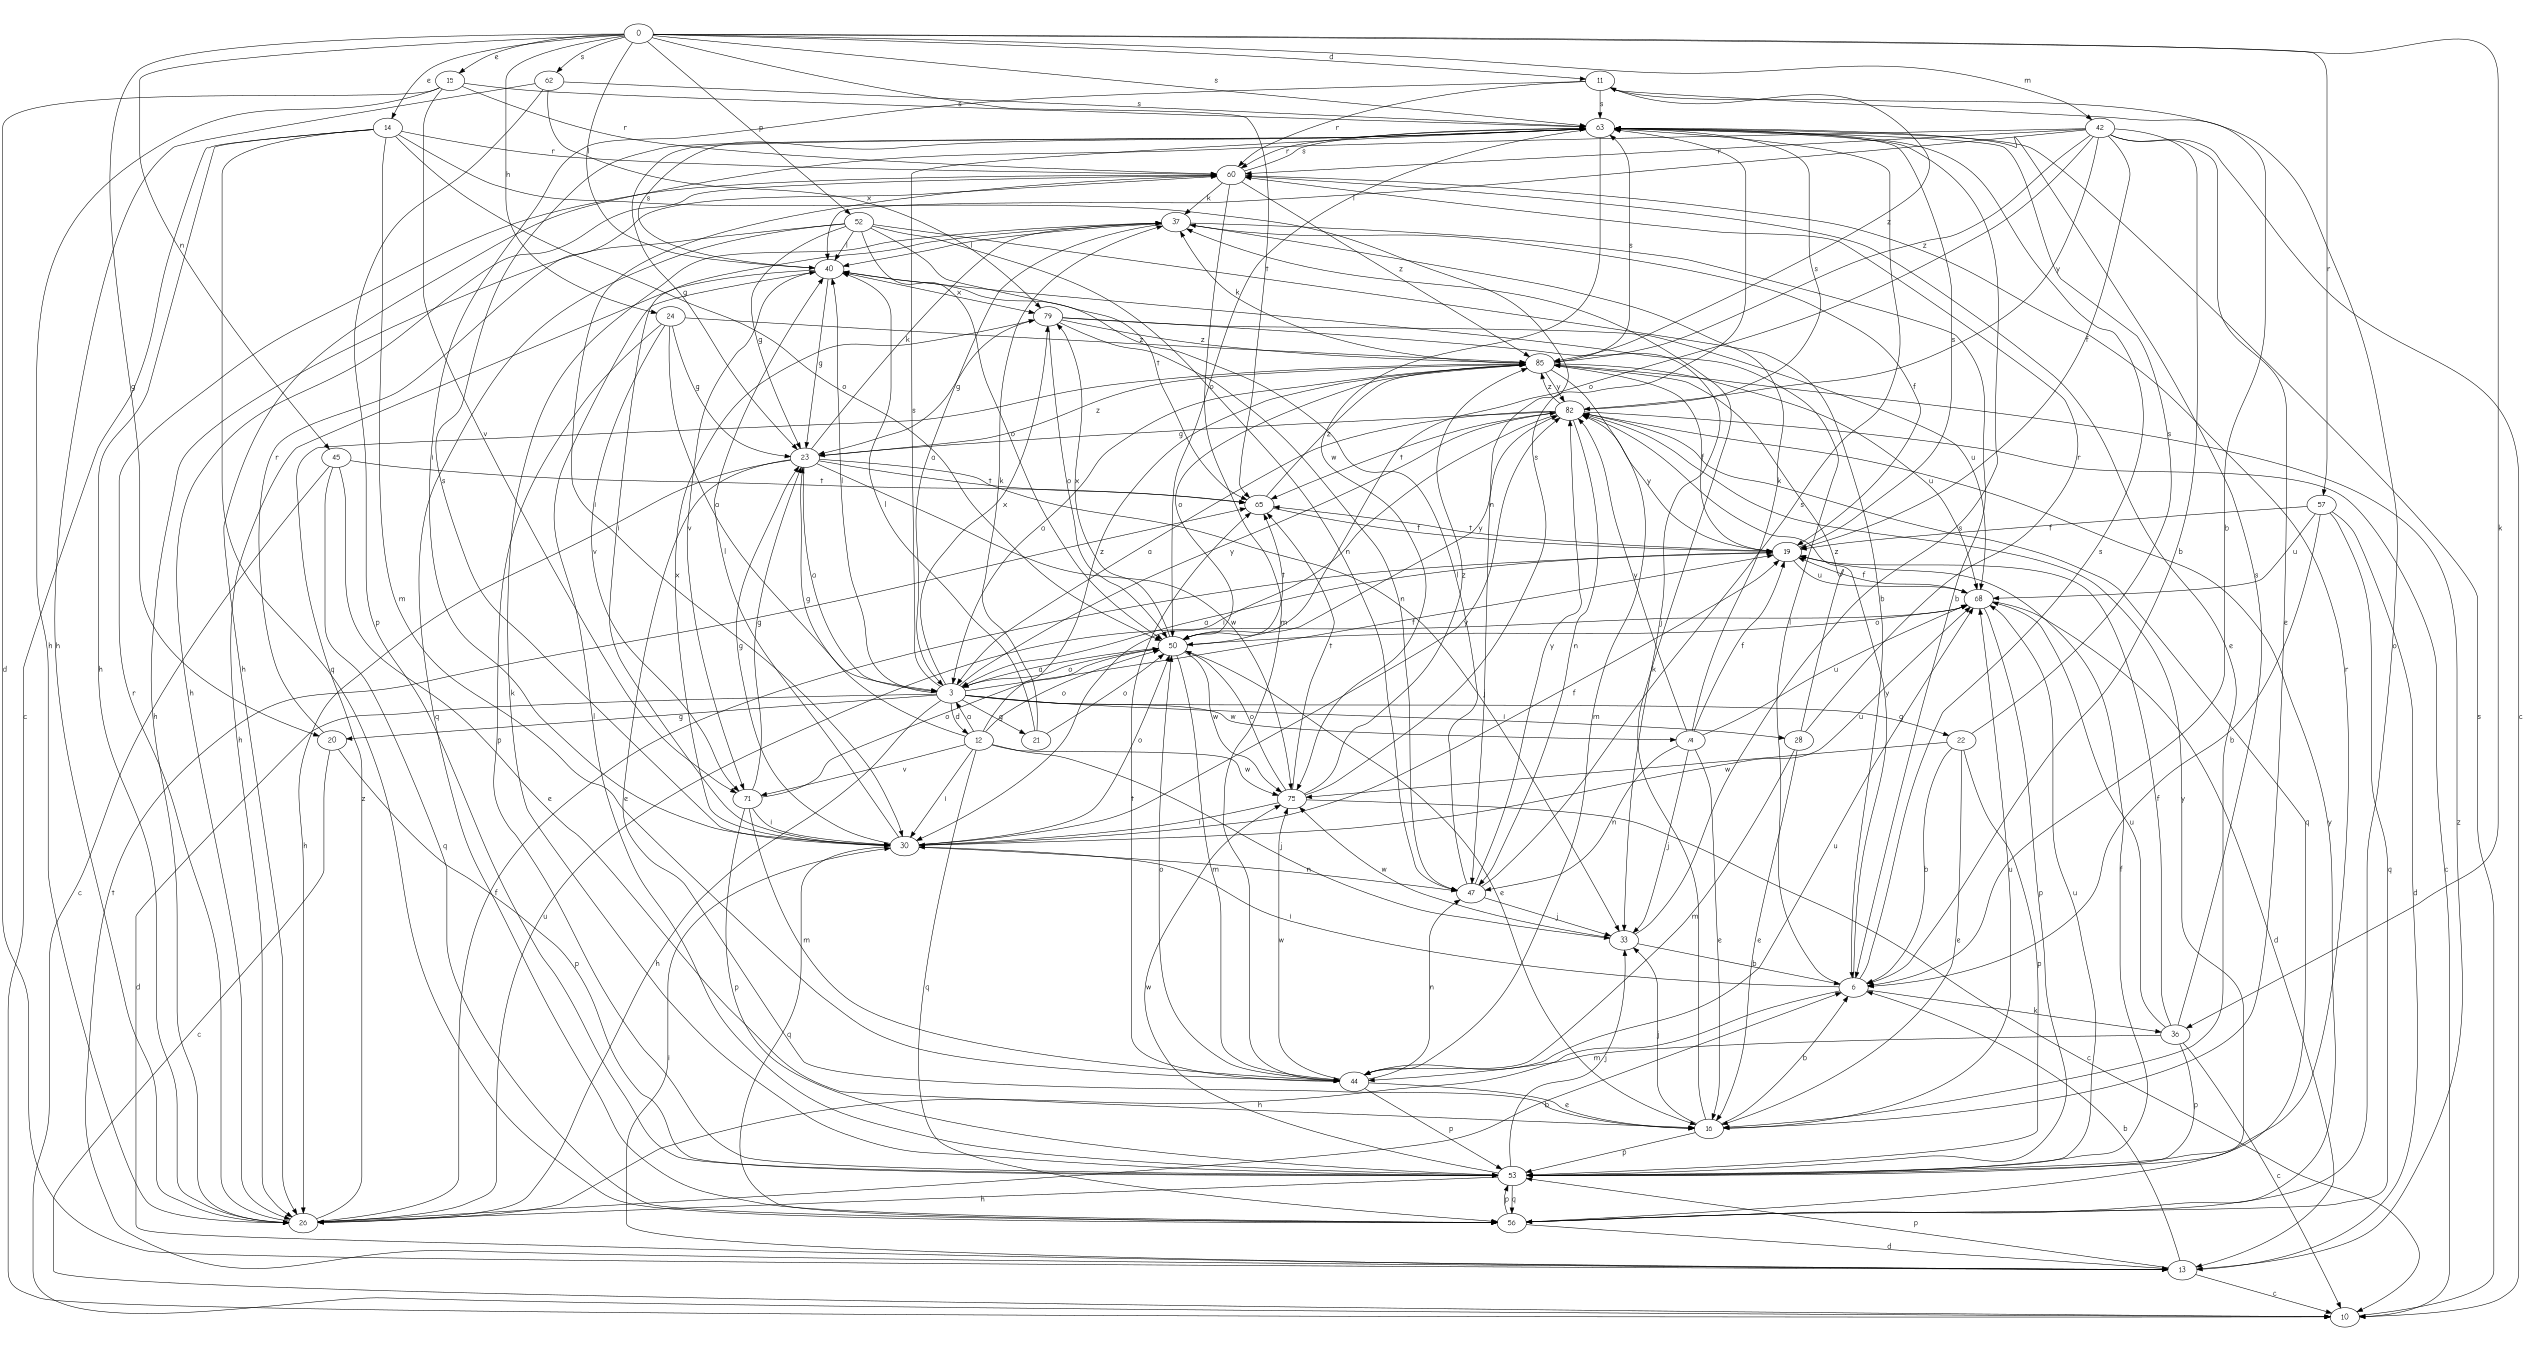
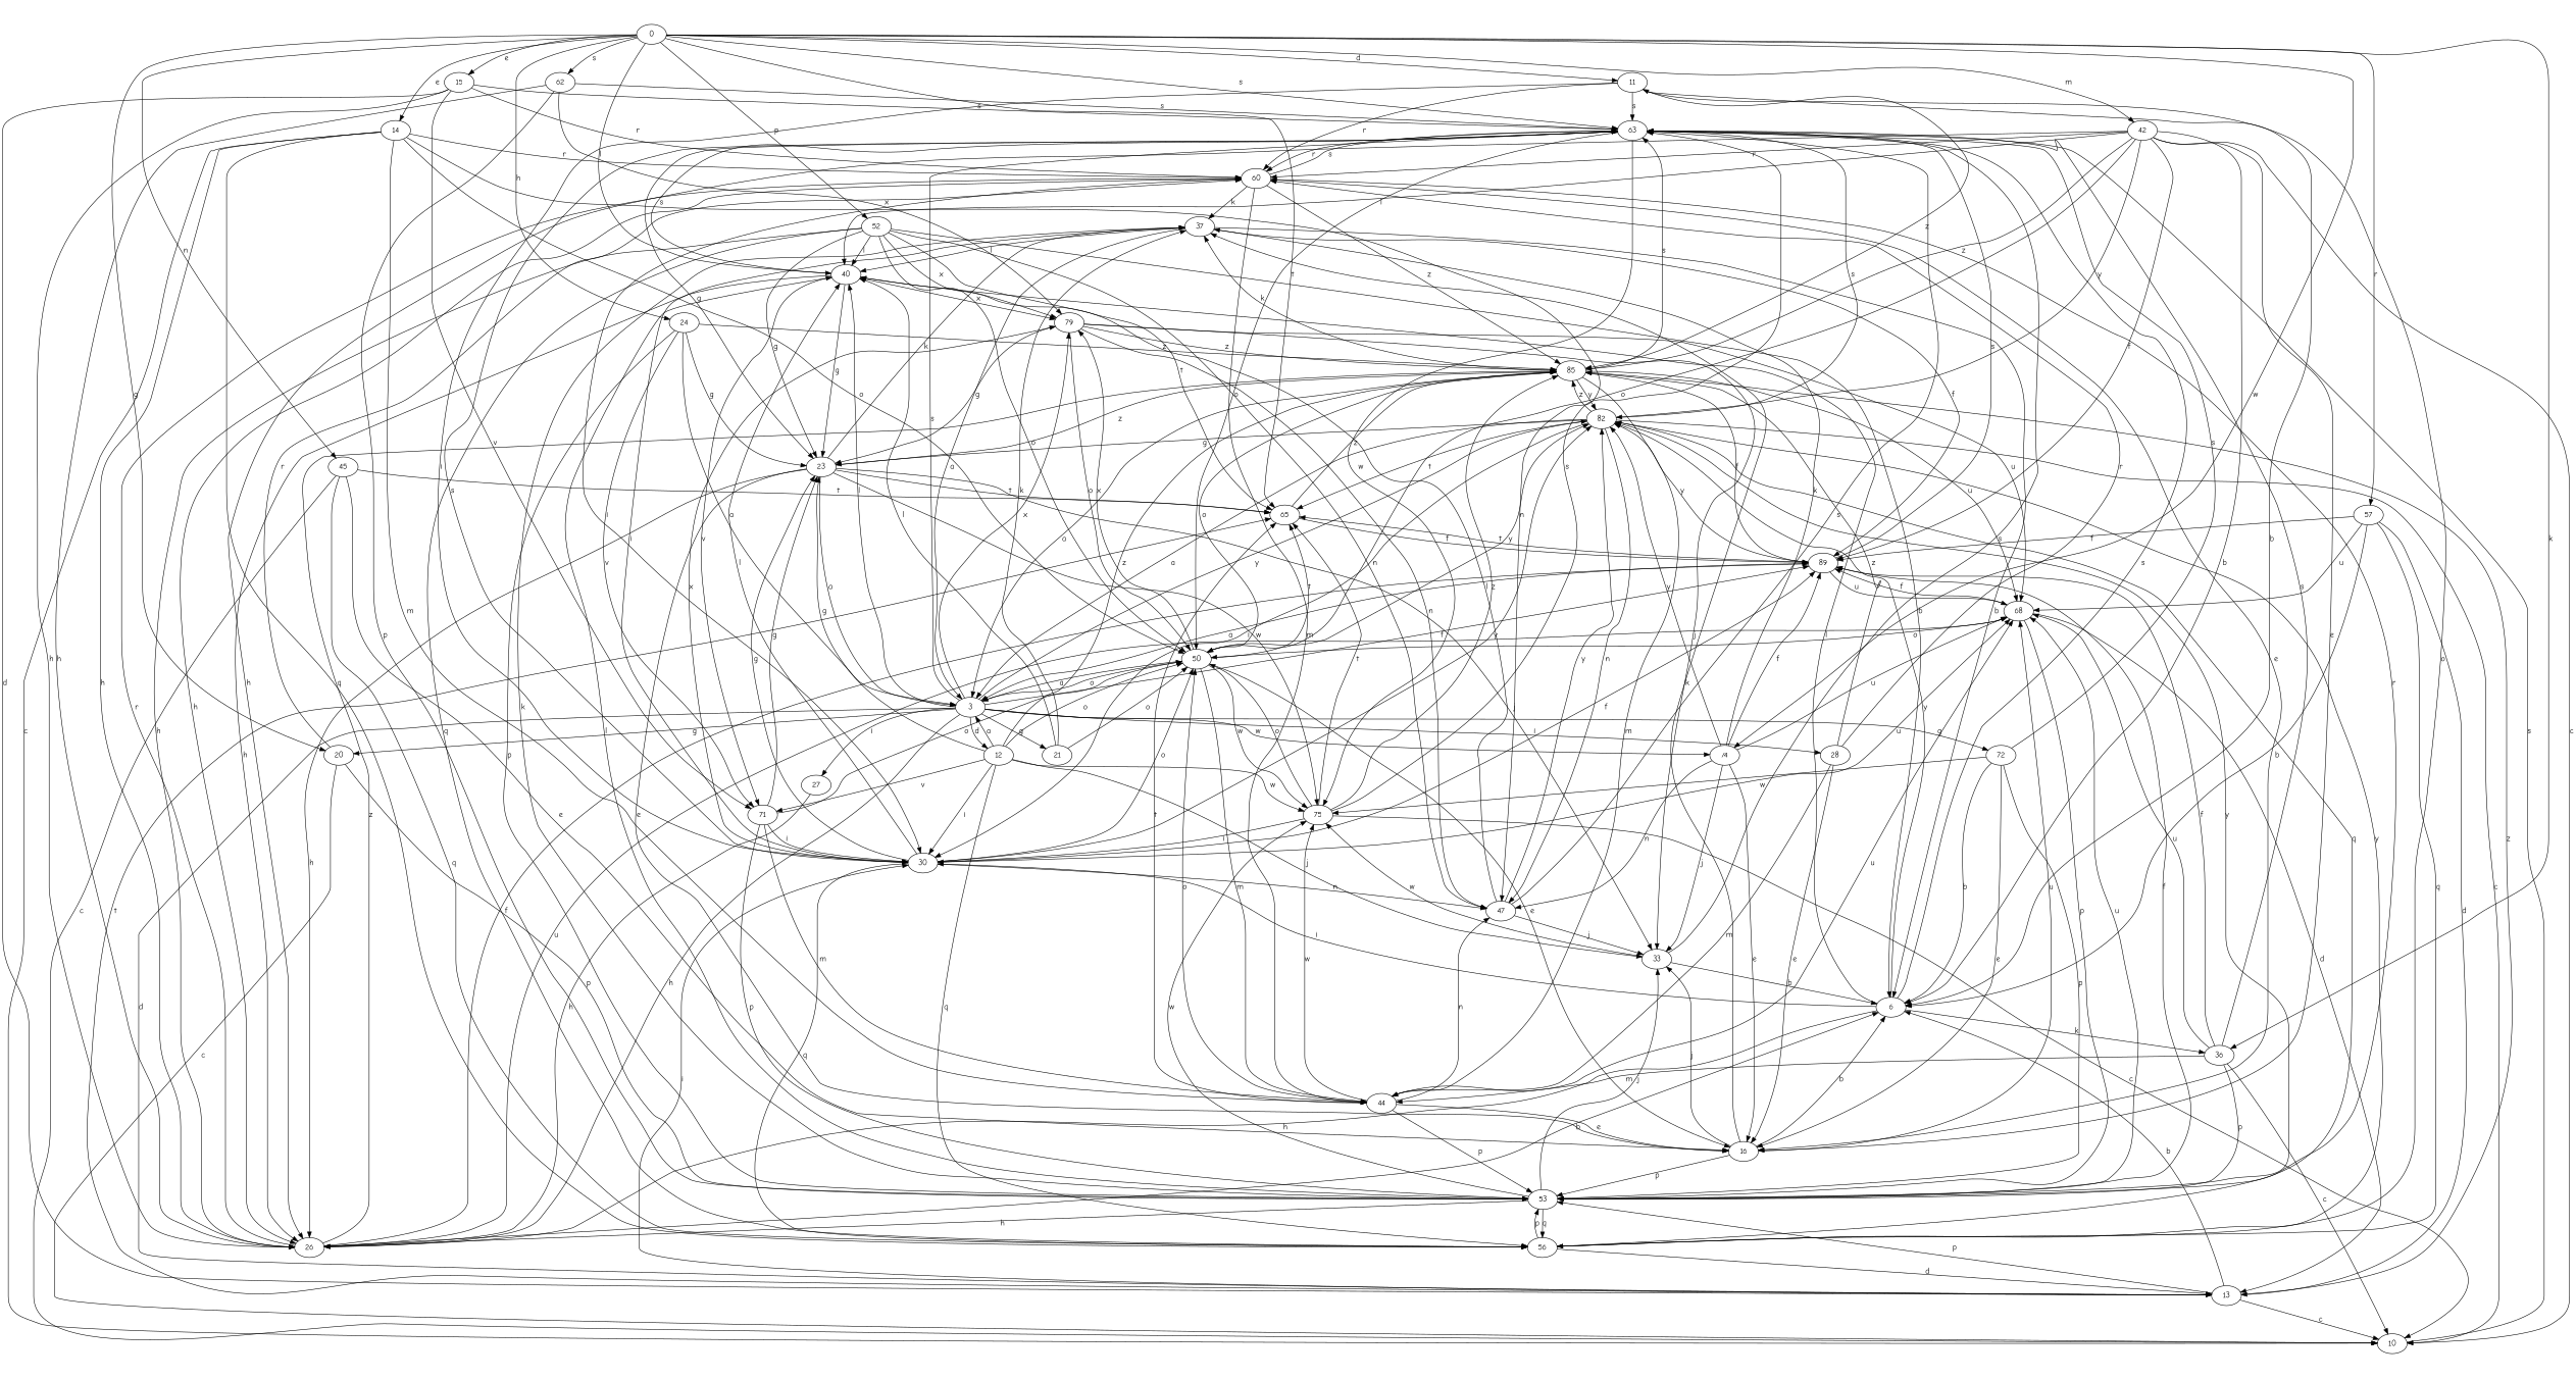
  strict digraph {
    fontname="Comic Neue"
    node [fontname="Comic Neue"]
    edge [fontname="Comic Neue"]
    0
    11
    14
    15
    20
    24
    36
    40
    42
    45
    52
    57
    62
    63
    65
    74
    6
    30
    60
    85
    26
    50
    10
    56
    44
    47
    13
    71
    53
    3
    23
-   19
+   19 [label=89]
    68
    79
    82
    16
    75
    33
    37
    12
    21
-   22
+   22 [label=72]
+   27
    28
    0 -> 11 [label=d]
    0 -> 14 [label=e]
    0 -> 15 [label=e]
    0 -> 20 [label=g]
    0 -> 24 [label=h]
    0 -> 36 [label=k]
    0 -> 40 [label=l]
    0 -> 42 [label=m]
    0 -> 45 [label=n]
    0 -> 52 [label=p]
    0 -> 57 [label=r]
    0 -> 62 [label=s]
    0 -> 63 [label=s]
    0 -> 65 [label=t]
+   0 -> 74 [label=w]
    11 -> 63 [label=s]
    11 -> 6 [label=b]
    11 -> 30 [label=i]
    11 -> 60 [label=r]
    11 -> 85 [label=z]
    14 -> 60 [label=r]
    14 -> 26 [label=h]
    14 -> 50 [label=o]
    14 -> 10 [label=c]
    14 -> 56 [label=q]
    14 -> 44 [label=m]
    14 -> 47 [label=n]
    15 -> 63 [label=s]
    15 -> 60 [label=r]
    15 -> 26 [label=h]
    15 -> 13 [label=d]
    15 -> 71 [label=v]
    20 -> 60 [label=r]
    20 -> 10 [label=c]
    20 -> 53 [label=p]
    24 -> 85 [label=z]
    24 -> 71 [label=v]
    24 -> 53 [label=p]
    24 -> 3 [label=a]
    24 -> 23 [label=g]
    36 -> 63 [label=s]
    36 -> 10 [label=c]
    36 -> 44 [label=m]
    36 -> 53 [label=p]
    36 -> 19 [label=f]
    36 -> 68 [label=u]
    40 -> 63 [label=s]
    40 -> 26 [label=h]
    40 -> 71 [label=v]
    40 -> 23 [label=g]
    40 -> 79 [label=x]
    42 -> 40 [label=l]
    42 -> 6 [label=b]
    42 -> 60 [label=r]
    42 -> 85 [label=z]
    42 -> 26 [label=h]
    42 -> 50 [label=o]
    42 -> 10 [label=c]
    42 -> 19 [label=f]
    42 -> 82 [label=y]
    42 -> 16 [label=e]
    45 -> 65 [label=t]
    45 -> 10 [label=c]
    45 -> 56 [label=q]
    45 -> 16 [label=e]
    52 -> 40 [label=l]
    52 -> 65 [label=t]
    52 -> 6 [label=b]
    52 -> 26 [label=h]
    52 -> 50 [label=o]
    52 -> 56 [label=q]
    52 -> 47 [label=n]
    52 -> 23 [label=g]
+   52 -> 79 [label=x]
    57 -> 6 [label=b]
    57 -> 56 [label=q]
    57 -> 13 [label=d]
    57 -> 19 [label=f]
    57 -> 68 [label=u]
    62 -> 63 [label=s]
    62 -> 26 [label=h]
    62 -> 53 [label=p]
    62 -> 79 [label=x]
    63 -> 60 [label=r]
    63 -> 50 [label=o]
    63 -> 23 [label=g]
    63 -> 75 [label=w]
    65 -> 85 [label=z]
    65 -> 19 [label=f]
    74 -> 47 [label=n]
    74 -> 19 [label=f]
    74 -> 68 [label=u]
    74 -> 82 [label=y]
    74 -> 16 [label=e]
    74 -> 33 [label=j]
    74 -> 37 [label=k]
    6 -> 36 [label=k]
    6 -> 40 [label=l]
    6 -> 63 [label=s]
    6 -> 30 [label=i]
    6 -> 26 [label=h]
    6 -> 82 [label=y]
    30 -> 40 [label=l]
    30 -> 63 [label=s]
    30 -> 50 [label=o]
    30 -> 56 [label=q]
    30 -> 47 [label=n]
    30 -> 23 [label=g]
    30 -> 19 [label=f]
    30 -> 68 [label=u]
    30 -> 79 [label=x]
    30 -> 82 [label=y]
    60 -> 63 [label=s]
    60 -> 30 [label=i]
    60 -> 85 [label=z]
    60 -> 26 [label=h]
    60 -> 44 [label=m]
    60 -> 16 [label=e]
    60 -> 37 [label=k]
    85 -> 63 [label=s]
    85 -> 50 [label=o]
    85 -> 44 [label=m]
    85 -> 3 [label=a]
    85 -> 19 [label=f]
    85 -> 68 [label=u]
    85 -> 82 [label=y]
    85 -> 37 [label=k]
    26 -> 6 [label=b]
    26 -> 60 [label=r]
    26 -> 85 [label=z]
    26 -> 19 [label=f]
    26 -> 68 [label=u]
    50 -> 65 [label=t]
    50 -> 44 [label=m]
    50 -> 3 [label=a]
    50 -> 79 [label=x]
    50 -> 82 [label=y]
    50 -> 16 [label=e]
    50 -> 75 [label=w]
    10 -> 63 [label=s]
    56 -> 11 [label=o]
    56 -> 13 [label=d]
    56 -> 53 [label=p]
    56 -> 82 [label=y]
    44 -> 65 [label=t]
    44 -> 50 [label=o]
    44 -> 47 [label=n]
    44 -> 53 [label=p]
    44 -> 68 [label=u]
    44 -> 16 [label=e]
    44 -> 75 [label=w]
    47 -> 40 [label=l]
    47 -> 63 [label=s]
    47 -> 82 [label=y]
    47 -> 33 [label=j]
    13 -> 65 [label=t]
    13 -> 6 [label=b]
    13 -> 30 [label=i]
    13 -> 85 [label=z]
    13 -> 10 [label=c]
    13 -> 53 [label=p]
    71 -> 30 [label=i]
    71 -> 50 [label=o]
    71 -> 44 [label=m]
    71 -> 53 [label=p]
    71 -> 23 [label=g]
    53 -> 40 [label=l]
    53 -> 60 [label=r]
    53 -> 26 [label=h]
    53 -> 56 [label=q]
    53 -> 19 [label=f]
    53 -> 68 [label=u]
    53 -> 82 [label=y]
    53 -> 75 [label=w]
    53 -> 33 [label=j]
    53 -> 37 [label=k]
    3 -> 20 [label=g]
    3 -> 40 [label=l]
    3 -> 63 [label=s]
    3 -> 74 [label=w]
    3 -> 26 [label=h]
    3 -> 50 [label=o]
    3 -> 13 [label=d]
    3 -> 19 [label=f]
    3 -> 79 [label=x]
    3 -> 82 [label=y]
    3 -> 12 [label=d]
    3 -> 21 [label=g]
    3 -> 22 [label=g]
+   3 -> 27 [label=i]
    3 -> 28 [label=i]
    23 -> 65 [label=t]
    23 -> 85 [label=z]
    23 -> 26 [label=h]
    23 -> 3 [label=a]
    23 -> 16 [label=e]
    23 -> 75 [label=w]
    23 -> 33 [label=j]
    23 -> 37 [label=k]
    19 -> 63 [label=s]
    19 -> 65 [label=t]
    19 -> 3 [label=a]
    19 -> 68 [label=u]
    19 -> 82 [label=y]
    68 -> 50 [label=o]
    68 -> 13 [label=d]
    68 -> 53 [label=p]
    68 -> 19 [label=f]
    79 -> 85 [label=z]
    79 -> 50 [label=o]
    79 -> 47 [label=n]
    79 -> 23 [label=g]
    79 -> 68 [label=u]
    79 -> 33 [label=j]
    82 -> 63 [label=s]
    82 -> 65 [label=t]
    82 -> 30 [label=i]
    82 -> 85 [label=z]
    82 -> 10 [label=c]
    82 -> 56 [label=q]
    82 -> 47 [label=n]
    82 -> 3 [label=a]
    82 -> 23 [label=g]
    16 -> 6 [label=b]
    16 -> 53 [label=p]
    16 -> 68 [label=u]
    16 -> 33 [label=j]
    16 -> 37 [label=k]
    75 -> 63 [label=s]
    75 -> 65 [label=t]
    75 -> 30 [label=i]
    75 -> 85 [label=z]
    75 -> 50 [label=o]
    75 -> 10 [label=c]
    33 -> 63 [label=s]
    33 -> 6 [label=b]
    33 -> 75 [label=w]
    37 -> 40 [label=l]
    37 -> 6 [label=b]
    37 -> 30 [label=i]
    37 -> 3 [label=a]
    37 -> 19 [label=f]
    12 -> 30 [label=i]
    12 -> 85 [label=z]
    12 -> 50 [label=o]
    12 -> 56 [label=q]
    12 -> 71 [label=v]
    12 -> 3 [label=a]
    12 -> 23 [label=g]
    12 -> 75 [label=w]
    12 -> 33 [label=j]
    21 -> 40 [label=l]
    21 -> 50 [label=o]
    21 -> 37 [label=k]
    22 -> 63 [label=s]
    22 -> 6 [label=b]
    22 -> 53 [label=p]
    22 -> 16 [label=e]
    22 -> 75 [label=w]
+   27 -> 26 [label=h]
    28 -> 60 [label=r]
    28 -> 85 [label=z]
    28 -> 44 [label=m]
    28 -> 16 [label=e]
  }
